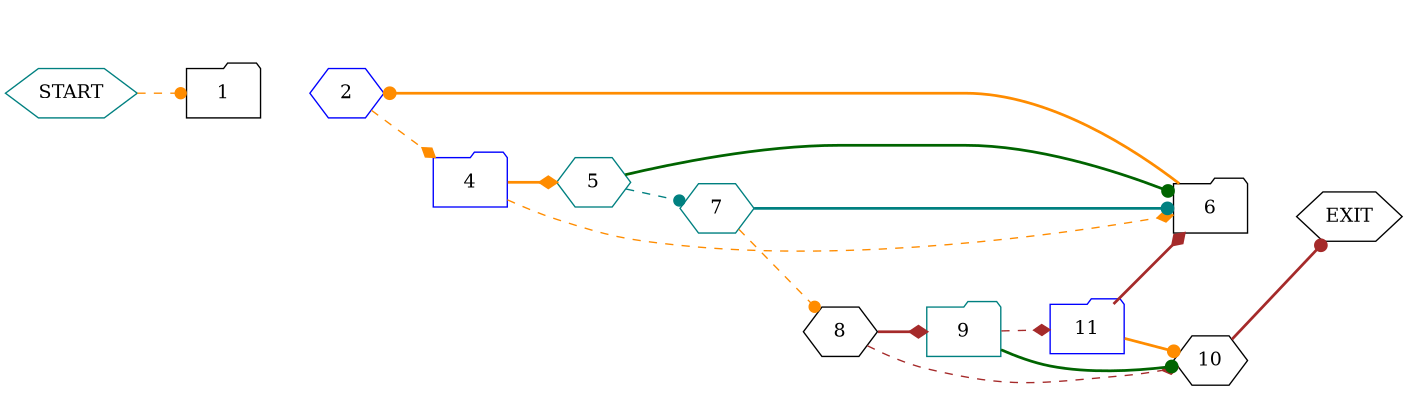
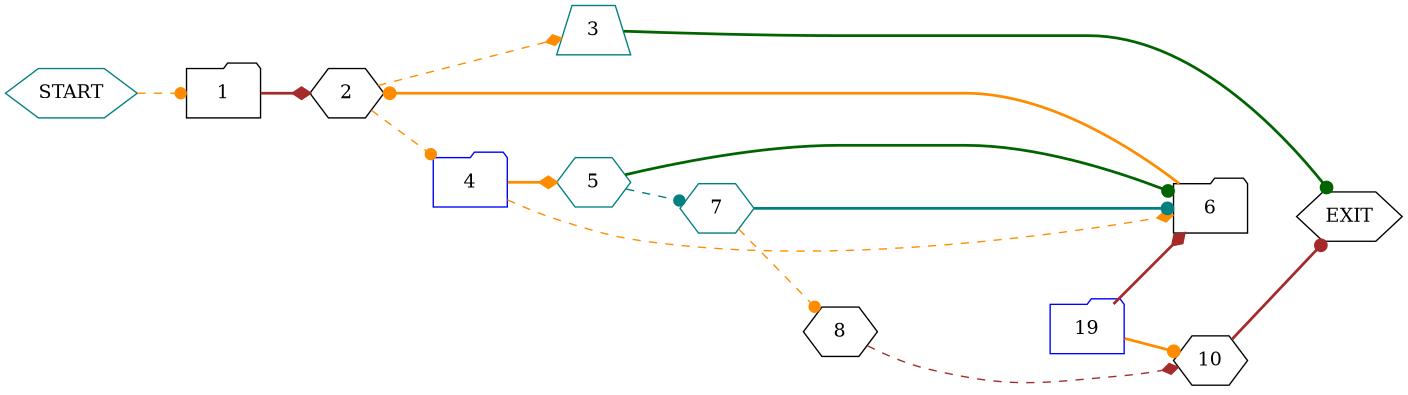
  digraph {
    rankdir=LR
    node [color=teal shape=hexagon]
    edge [arrowhead=dot color=darkorange style=bold]
    n1 [label=START]
    1 [color=black shape=folder]
-   2 [color=blue]
+   2 [color=black]
    n4 [color=black label=EXIT]
+   3 [shape=trapezium]
    4 [color=blue shape=folder]
    5
    6 [color=black shape=folder]
    7
    8 [color=black]
-   9 [shape=folder]
    10 [color=black]
-   11 [color=blue shape=folder]
+   11 [color=blue shape=folder label=19]
    n1 -> 1 [style=dashed]
-   2 -> 4 [arrowhead=diamond style=dashed]
+   1 -> 2 [arrowhead=diamond color=brown]
+   2 -> 3 [arrowhead=diamond style=dashed]
+   2 -> 4 [style=dashed]
+   3 -> n4 [color=darkgreen]
    4 -> 5 [arrowhead=diamond]
    4 -> 6 [arrowhead=diamond style=dashed]
    5 -> 6 [color=darkgreen]
    5 -> 7 [color=teal style=dashed]
    6 -> 2
    7 -> 6 [color=teal]
    7 -> 8 [style=dashed]
-   8 -> 9 [arrowhead=diamond color=brown]
    8 -> 10 [arrowhead=diamond color=brown style=dashed]
-   9 -> 10 [color=darkgreen]
-   9 -> 11 [arrowhead=diamond color=brown style=dashed]
    10 -> n4 [color=brown]
    11 -> 6 [arrowhead=diamond color=brown]
    11 -> 10
  }
